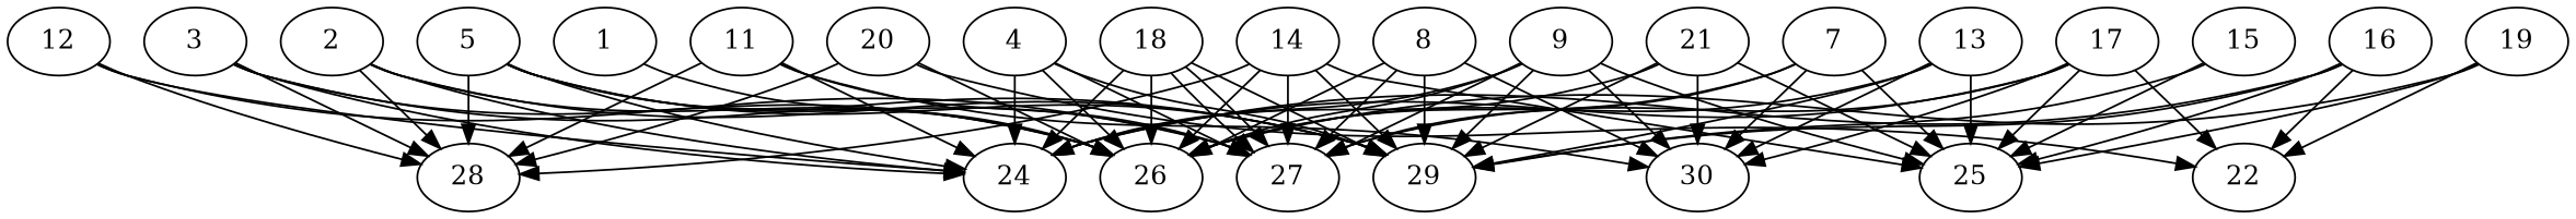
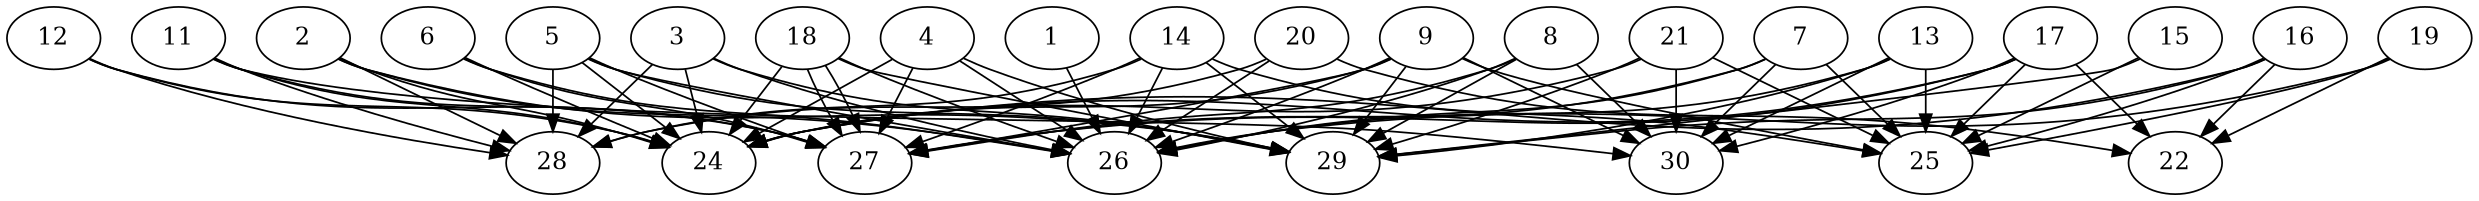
  digraph {
    node [alpha=0.11]
    1 [alpha=0.19 expect_size=47646720]
    26 [alpha=0.08 expect_size=31170560]
    2 [alpha=0.16 expect_size=11479040]
    24 [expect_size=11727872]
    28 [alpha=0.03 expect_size=18593792]
    29 [expect_size=52165632]
    3 [expect_size=48106496]
    4 [alpha=0.01 expect_size=13714432]
    27 [alpha=0.04 expect_size=22769664]
    5 [alpha=0.02 expect_size=12459008]
+   6 [alpha=0.07 expect_size=13408256]
    7 [alpha=0.01 expect_size=44121088]
    25 [alpha=0.07 expect_size=38582272]
    30 [alpha=0.03 expect_size=38580224]
    8 [alpha=0.13 expect_size=10138624]
    9 [alpha=0.18 expect_size=26005504]
    11 [alpha=0.10 expect_size=15034368]
    12 [alpha=0.14 expect_size=11875328]
    13 [alpha=0.01 expect_size=48484352]
    14 [expect_size=26229760]
    15 [alpha=0.17 expect_size=28948480]
    16 [alpha=0.16 expect_size=33319936]
    22 [alpha=0.07 expect_size=23358464]
    17 [alpha=0.18 expect_size=48942080]
    18 [alpha=0.14 expect_size=50278400]
    19 [alpha=0.14 expect_size=33320960]
    20 [alpha=0.06 expect_size=28053504]
    21 [alpha=0.15 expect_size=47460352]
    1 -> 26
    2 -> 26
    2 -> 24
    2 -> 28
    2 -> 29
    3 -> 26
    3 -> 24
    3 -> 28
    3 -> 29
    4 -> 26
    4 -> 24
    4 -> 29
    4 -> 27
    5 -> 26
    5 -> 24
    5 -> 28
    5 -> 29
    5 -> 27
+   6 -> 26
+   6 -> 24
+   6 -> 27
    7 -> 26
    7 -> 27
    7 -> 25
    7 -> 30
    8 -> 26
    8 -> 29
    8 -> 27
    8 -> 30
    9 -> 26
    9 -> 24
    9 -> 29
    9 -> 27
    9 -> 25
    9 -> 30
    11 -> 24
    11 -> 28
    11 -> 27
    11 -> 30
    12 -> 24
    12 -> 28
    12 -> 27
    13 -> 26
    13 -> 29
    13 -> 25
    13 -> 30
    14 -> 26
    14 -> 28
    14 -> 29
    14 -> 27
    14 -> 25
    15 -> 29
    15 -> 25
    16 -> 24
    16 -> 29
    16 -> 25
    16 -> 22
    17 -> 24
    17 -> 27
    17 -> 25
    17 -> 30
    17 -> 22
    18 -> 26
    18 -> 24
    18 -> 29
    18 -> 27
    18 -> 27
    19 -> 26
    19 -> 25
    19 -> 22
    20 -> 26
    20 -> 28
    20 -> 22
    21 -> 24
    21 -> 29
    21 -> 25
    21 -> 30
  }
